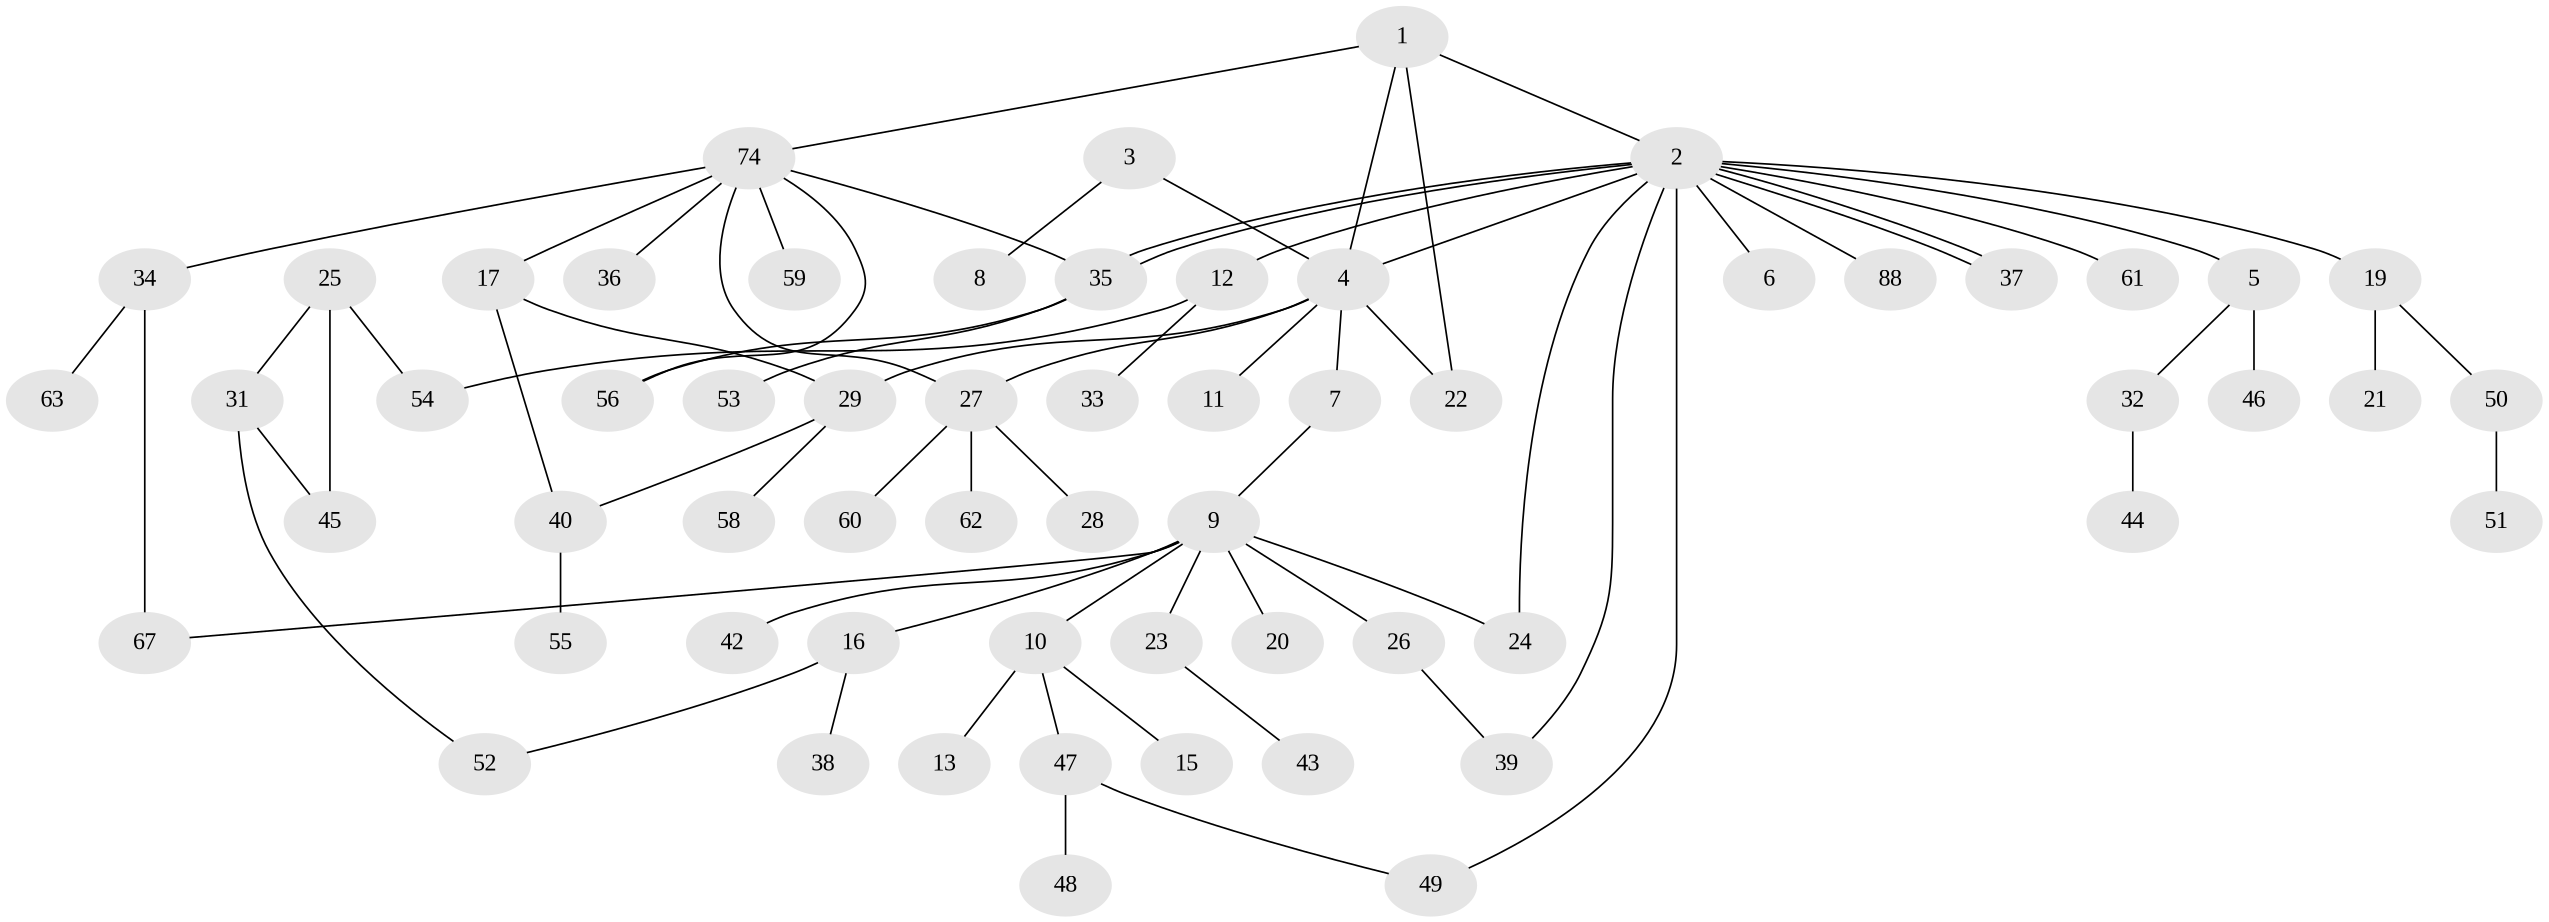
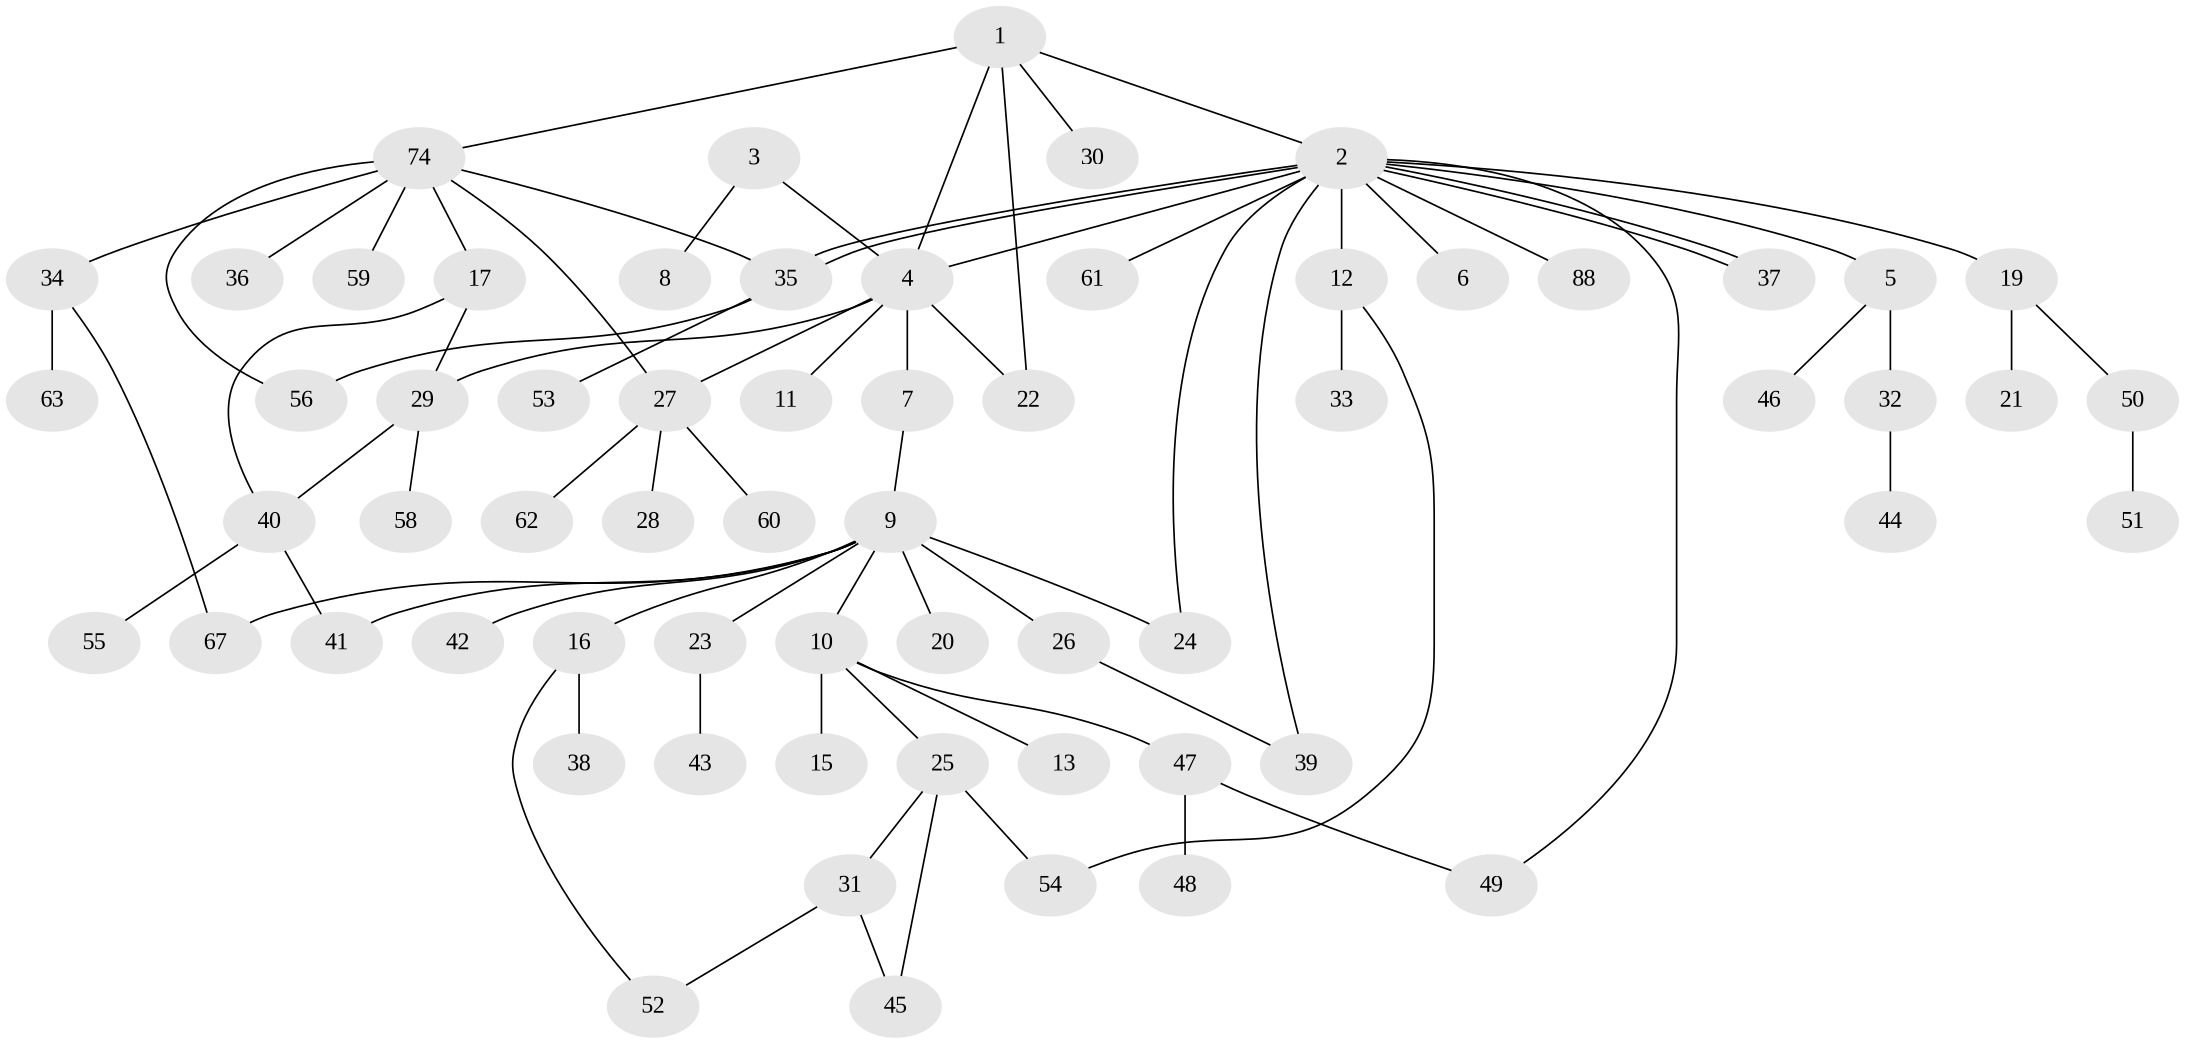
  graph {
    fontname="Liberation Serif"
    node [color=gray90 fontname="Liberation Serif" style=filled]
    edge [fontname="Liberation Serif"]
    1
    2
    4
    n4 [label=74]
    22
+   30
    5
    6
    12
    n10 [label=88]
    19
    24
    35
    37
    39
    49
    61
    7
    11
    27
    29
    17
    34
    36
    56
    59
    3
    8
    32
    46
    33
    54
    50
    21
    53
    9
    28
    60
    62
    40
    58
    44
    51
    10
    16
    20
    26
+   41
    42
    n50 [label=67]
    23
    13
    15
    25
    47
    38
    52
    43
    31
    45
    48
    63
    55
    1 -- 2
    1 -- 4
    1 -- n4
    1 -- 22
+   1 -- 30
    2 -- 4
    2 -- 5
    2 -- 6
    2 -- 12
    2 -- n10
    2 -- 19
    2 -- 24
    2 -- 35
    2 -- 35
    2 -- 37
    2 -- 37
    2 -- 39
    2 -- 49
    2 -- 61
    4 -- 22
    4 -- 7
    4 -- 11
    4 -- 27
    4 -- 29
    n4 -- 35
    n4 -- 27
    n4 -- 17
    n4 -- 34
    n4 -- 36
    n4 -- 56
    n4 -- 59
    5 -- 32
    5 -- 46
    12 -- 33
    12 -- 54
    19 -- 50
    19 -- 21
    35 -- 56
    35 -- 53
    7 -- 9
    27 -- 28
    27 -- 60
    27 -- 62
    29 -- 40
    29 -- 58
    17 -- 29
    17 -- 40
    34 -- n50
    34 -- 63
    3 -- 4
    3 -- 8
    32 -- 44
    50 -- 51
    9 -- 24
    9 -- 10
    9 -- 16
    9 -- 20
    9 -- 26
+   9 -- 41
    9 -- 42
    9 -- n50
    9 -- 23
+   40 -- 41
    40 -- 55
    10 -- 13
    10 -- 15
+   10 -- 25
    10 -- 47
    16 -- 38
    16 -- 52
    26 -- 39
    23 -- 43
    25 -- 54
    25 -- 31
    25 -- 45
    47 -- 49
    47 -- 48
    31 -- 52
    31 -- 45
  }
